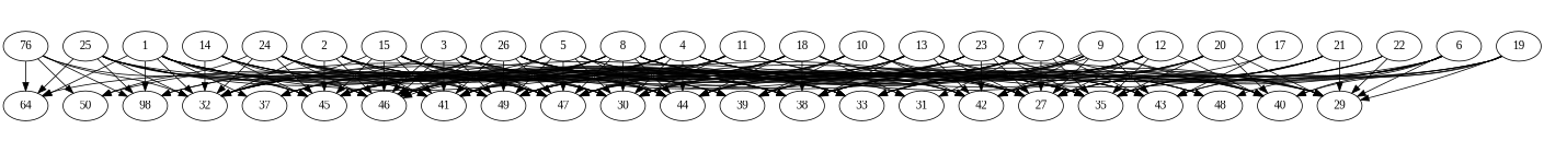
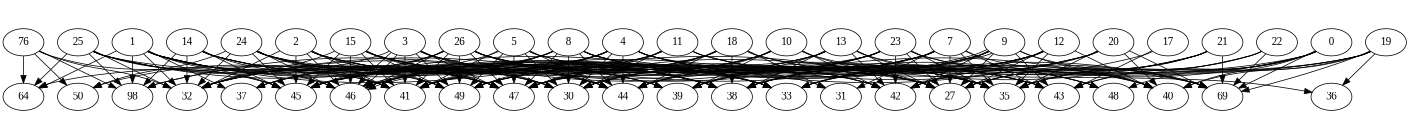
  digraph {
    fontname="Liberation Serif"
    node [alpha=0.14 fontname="Liberation Serif"]
    edge [fontname="Liberation Serif"]
    1 [alpha=0.02 expect_size=21971968]
    27 [alpha=0.20 expect_size=14452736]
    n3 [alpha=0.06 expect_size=12924928 label=98]
    32 [alpha=0.10 expect_size=25708544]
    n5 [alpha=0.16 expect_size=22731776 label=64]
    37 [alpha=0.04 expect_size=27917312]
    38 [expect_size=27645952]
    39 [alpha=0.06 expect_size=41921536]
    41 [alpha=0.18 expect_size=40543232]
    44 [alpha=0.05 expect_size=8685568]
    45 [alpha=0.17 expect_size=46103552]
    46 [alpha=0.05 expect_size=44309504]
    47 [alpha=0.16 expect_size=10545152]
    49 [alpha=0.04 expect_size=52084736]
    2 [alpha=0.15 expect_size=48601088]
    33 [alpha=0.15 expect_size=16183296]
    3 [alpha=0.00 expect_size=37417984]
    30 [expect_size=47463424]
    35 [alpha=0.19 expect_size=46679040]
    40 [alpha=0.13 expect_size=7560192]
    4 [alpha=0.06 expect_size=6567936]
-   29 [alpha=0.05 expect_size=46790656]
+   29 [alpha=0.05 expect_size=46790656 label=69]
+   36 [alpha=0.06 expect_size=32506880]
    43 [alpha=0.07 expect_size=20999168]
    5 [alpha=0.01 expect_size=44097536]
-   6 [alpha=0.08 expect_size=5757952]
+   6 [alpha=0.08 expect_size=5757952 label=0]
    48 [alpha=0.11 expect_size=18997248]
    7 [alpha=0.01 expect_size=47163392]
    31 [alpha=0.02 expect_size=19130368]
    8 [alpha=0.08 expect_size=15471616]
    42 [alpha=0.03 expect_size=44383232]
    50 [expect_size=17887232]
    9 [alpha=0.15 expect_size=36430848]
    10 [alpha=0.01 expect_size=26851328]
    11 [alpha=0.03 expect_size=50312192]
    12 [alpha=0.19 expect_size=7162880]
    13 [alpha=0.15 expect_size=43536384]
    14 [alpha=0.19 expect_size=43902976]
    15 [alpha=0.03 expect_size=10670080]
    n40 [alpha=0.08 expect_size=12483584 label=76]
    17 [alpha=0.19 expect_size=32245760]
    18 [expect_size=34843648]
    19 [alpha=0.00 expect_size=7697408]
    20 [alpha=0.08 expect_size=43176960]
    21 [alpha=0.03 expect_size=46222336]
    22 [alpha=0.16 expect_size=5302272]
    23 [alpha=0.03 expect_size=50108416]
    24 [alpha=0.10 expect_size=39053312]
    25 [expect_size=37000192]
    26 [alpha=0.18 expect_size=43070464]
    1 -> 27
    1 -> n3
    1 -> 32
    1 -> n5
    1 -> 37
    1 -> 38
    1 -> 39
    1 -> 41
    1 -> 44
    1 -> 45
    1 -> 46
    1 -> 47
    1 -> 49
    2 -> 32
    2 -> 38
    2 -> 39
    2 -> 41
    2 -> 44
    2 -> 45
    2 -> 46
    2 -> 49
    2 -> 33
    3 -> 32
    3 -> 41
    3 -> 44
    3 -> 46
    3 -> 46
    3 -> 47
    3 -> 49
    3 -> 30
    3 -> 35
    3 -> 40
    4 -> 27
    4 -> n3
    4 -> 32
    4 -> 41
    4 -> 44
    4 -> 46
    4 -> 49
    4 -> 30
    4 -> 35
    4 -> 29
+   4 -> 36
    4 -> 43
    5 -> 27
    5 -> 37
    5 -> 41
    5 -> 44
    5 -> 47
    5 -> 49
    5 -> 30
    5 -> 43
    6 -> 27
    6 -> 38
    6 -> 45
    6 -> 35
    6 -> 40
    6 -> 29
    6 -> 43
    6 -> 48
    7 -> 27
    7 -> 32
    7 -> 38
    7 -> 44
    7 -> 46
    7 -> 49
    7 -> 35
    7 -> 40
    7 -> 43
    7 -> 31
    8 -> 27
    8 -> 41
    8 -> 44
    8 -> 45
    8 -> 46
    8 -> 47
    8 -> 33
    8 -> 30
    8 -> 35
    8 -> 43
    8 -> 42
    8 -> 50
    9 -> 27
    9 -> 39
    9 -> 41
    9 -> 46
    9 -> 46
    9 -> 47
    9 -> 33
    9 -> 40
    9 -> 29
    9 -> 43
    9 -> 42
    10 -> 27
    10 -> 39
    10 -> 44
    10 -> 46
    10 -> 47
    10 -> 30
    10 -> 48
    10 -> 42
    11 -> 32
    11 -> 37
    11 -> 47
    11 -> 30
    11 -> 35
    11 -> 40
+   11 -> 43
    12 -> 27
    12 -> 38
    12 -> 39
    12 -> 44
    12 -> 33
    12 -> 30
    12 -> 35
    12 -> 40
    12 -> 42
    13 -> 27
    13 -> 32
    13 -> 38
    13 -> 39
    13 -> 45
    13 -> 49
    13 -> 35
    13 -> 48
    13 -> 42
+   14 -> n3
    14 -> 32
    14 -> 39
    14 -> 45
    14 -> 46
    14 -> 47
    14 -> 33
    14 -> 30
    15 -> 32
    15 -> 38
    15 -> 41
    15 -> 45
    15 -> 46
    15 -> 47
    15 -> 49
    15 -> 33
    15 -> 30
    15 -> 42
    n40 -> n3
    n40 -> 32
    n40 -> n5
    n40 -> 45
    n40 -> 50
    17 -> 38
    17 -> 43
    18 -> 38
    18 -> 44
    18 -> 45
    18 -> 47
    18 -> 49
    18 -> 30
    18 -> 29
    18 -> 48
    18 -> 31
    19 -> 41
    19 -> 45
    19 -> 47
    19 -> 40
    19 -> 29
+   19 -> 36
    19 -> 43
    20 -> 38
    20 -> 41
    20 -> 45
    20 -> 35
    20 -> 40
    20 -> 29
    20 -> 42
    21 -> 27
    21 -> 47
    21 -> 33
    21 -> 35
    21 -> 29
    21 -> 42
    22 -> 27
    22 -> 33
    22 -> 35
    22 -> 29
    23 -> 27
    23 -> n3
    23 -> n5
    23 -> 39
    23 -> 44
    23 -> 49
    23 -> 30
    23 -> 35
    23 -> 40
    23 -> 29
    23 -> 42
    24 -> 32
    24 -> 38
    24 -> 41
    24 -> 45
    24 -> 46
    24 -> 47
    24 -> 49
    24 -> 33
    24 -> 29
    24 -> 50
    25 -> 27
    25 -> n3
    25 -> 32
    25 -> n5
    25 -> 38
    25 -> 41
    25 -> 45
    25 -> 47
    25 -> 30
    26 -> 32
    26 -> 37
    26 -> 38
    26 -> 41
    26 -> 44
    26 -> 45
    26 -> 46
    26 -> 47
    26 -> 49
    26 -> 33
    26 -> 35
    26 -> 31
    26 -> 42
  }
